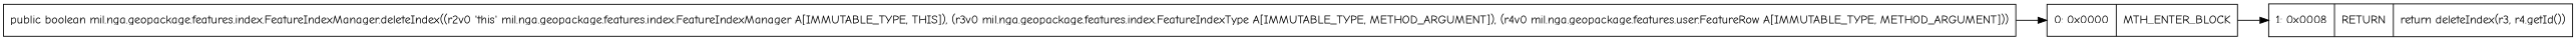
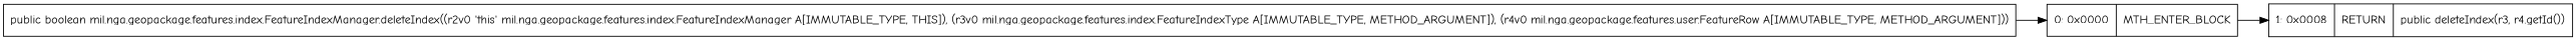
  digraph {
    rankdir=LR
    fontname="Comic Neue"
    node [shape=record fontname="Comic Neue"]
    edge [fontname="Comic Neue"]
    n1 [label="{0\:\ 0x0000|MTH_ENTER_BLOCK\l}"]
-   n2 [label="{1\:\ 0x0008|RETURN\l|return deleteIndex(r3, r4.getId())\l}"]
+   n2 [label="{1\:\ 0x0008|RETURN\l|public deleteIndex(r3, r4.getId())\l}"]
    n3 [label="{public boolean mil.nga.geopackage.features.index.FeatureIndexManager.deleteIndex((r2v0 'this' mil.nga.geopackage.features.index.FeatureIndexManager A[IMMUTABLE_TYPE, THIS]), (r3v0 mil.nga.geopackage.features.index.FeatureIndexType A[IMMUTABLE_TYPE, METHOD_ARGUMENT]), (r4v0 mil.nga.geopackage.features.user.FeatureRow A[IMMUTABLE_TYPE, METHOD_ARGUMENT])) }"]
    n1 -> n2
    n3 -> n1
  }
